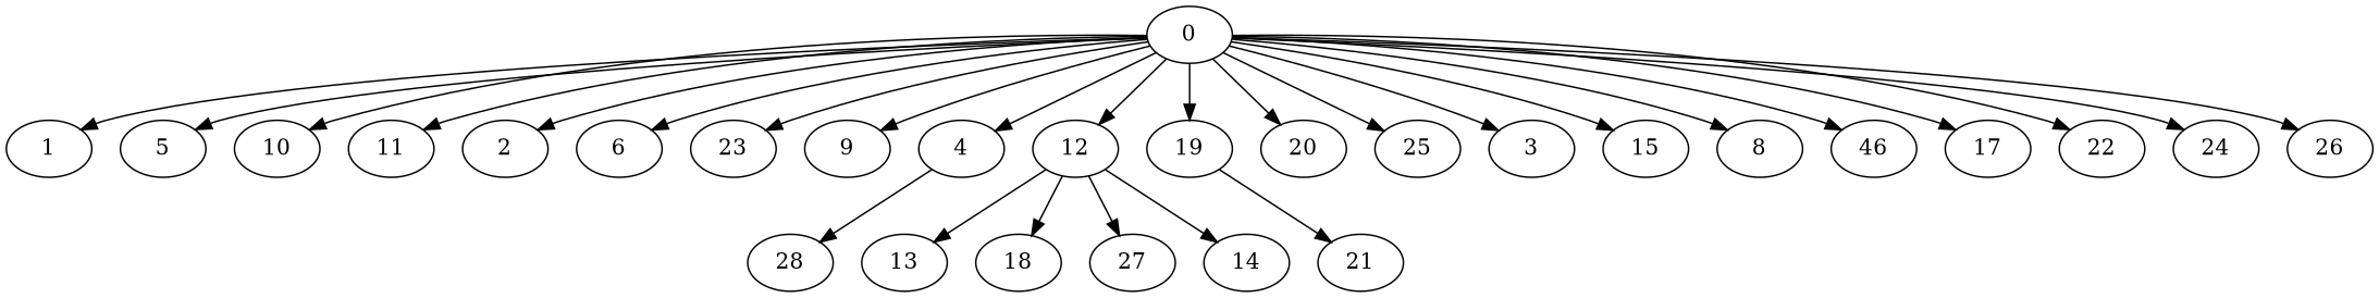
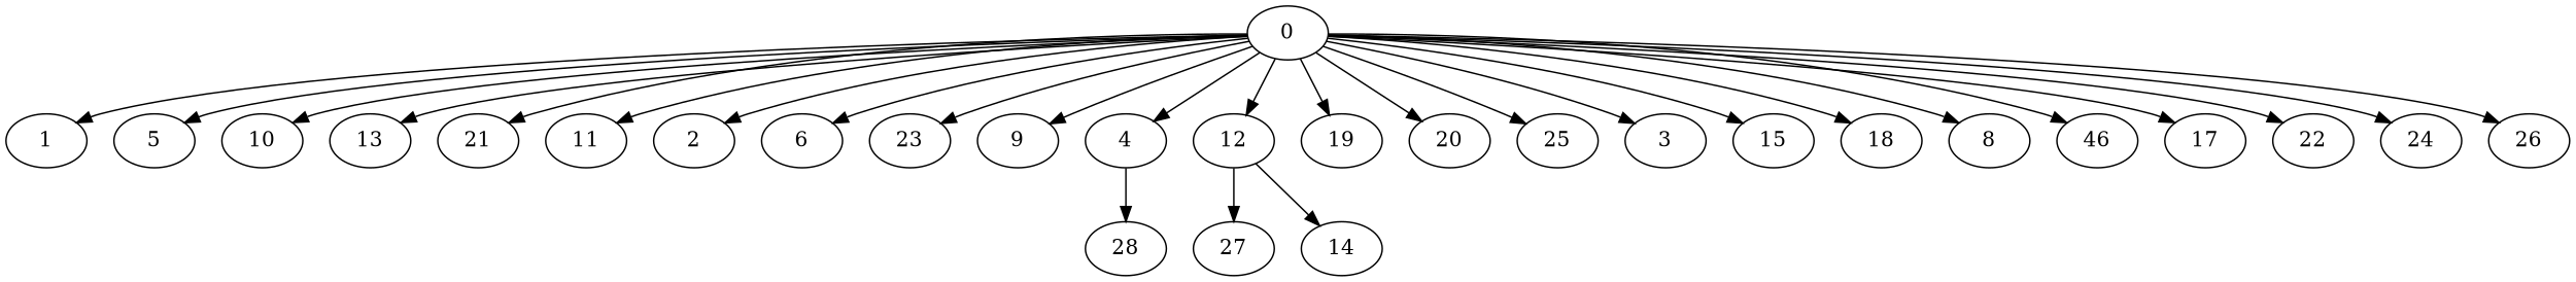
  digraph {
    "Duplicate states"=0
    GraphType=Fork
    "Max states in OPEN"=0
    Modes="120000ms; topo-ordered tasks, ; Pruning: task equivalence, fixed order ready list, ; F-value: ; Optimisation: best schedule length (SL) optimisation on equal, "
    NumberOfTasks=30
    "Pruned using list schedule length"=13637637
    "States removed from OPEN"=0
    TargetSystem="Homogeneous-2"
    "Time to schedule (ms)"=9400
    "Total idle time"=12
    "Total schedule length"=90
    "Total sequential time"=167
    "Total states created"=50597834
    node [Processor=0 Weight=2]
    edge [Weight=4]
    0 ["Finish time"=10 "Start time"=0 Weight=10]
    1 ["Finish time"=51 Processor=1 "Start time"=41 Weight=10]
    5 ["Finish time"=34 Processor=1 "Start time"=24 Weight=10]
    10 ["Finish time"=80 "Start time"=71 Weight=9]
    13 ["Finish time"=38 "Start time"=29 Weight=9]
    21 ["Finish time"=75 Processor=1 "Start time"=66 Weight=9]
    11 ["Finish time"=59 Processor=1 "Start time"=51 Weight=8]
    2 ["Finish time"=41 Processor=1 "Start time"=34 Weight=7]
    6 ["Finish time"=66 Processor=1 "Start time"=59 Weight=7]
    23 ["Finish time"=24 Processor=1 "Start time"=17 Weight=7]
    9 ["Finish time"=81 Processor=1 "Start time"=75 Weight=6]
    4 ["Finish time"=15 "Start time"=10 Weight=5]
    12 ["Finish time"=23 "Start time"=18 Weight=5]
    19 ["Finish time"=17 Processor=1 "Start time"=12 Weight=5]
    20 ["Finish time"=64 "Start time"=60 Weight=4]
    25 ["Finish time"=86 "Start time"=82 Weight=4]
    3 ["Finish time"=67 "Start time"=64 Weight=3]
    15 ["Finish time"=18 "Start time"=15 Weight=3]
    18 ["Finish time"=89 "Start time"=86 Weight=3]
    8 ["Finish time"=69 "Start time"=67]
    n21 ["Finish time"=29 "Start time"=27 label=46]
    17 ["Finish time"=82 "Start time"=80]
    22 ["Finish time"=40 "Start time"=38]
    24 ["Finish time"=60 "Start time"=58]
    26 ["Finish time"=71 "Start time"=69]
    27 ["Finish time"=55 "Start time"=49 Weight=6]
    28 ["Finish time"=58 "Start time"=55 Weight=3]
    14 ["Finish time"=27 "Start time"=23 Weight=4]
    0 -> 1 [Weight=5]
    0 -> 5
    0 -> 10 [Weight=9]
-   12 -> 13 [Weight=5]
-   19 -> 21 [Weight=9]
+   0 -> 13 [Weight=5]
+   0 -> 21 [Weight=9]
    0 -> 11 [Weight=6]
    0 -> 2
    0 -> 6 [Weight=8]
    0 -> 23 [Weight=3]
    0 -> 9 [Weight=9]
    0 -> 4 [Weight=2]
    0 -> 12
    0 -> 19 [Weight=2]
    0 -> 20 [Weight=7]
    0 -> 25 [Weight=10]
    0 -> 3 [Weight=7]
    0 -> 15 [Weight=3]
-   12 -> 18 [Weight=10]
+   0 -> 18 [Weight=10]
    0 -> 8 [Weight=7]
    0 -> n21
    0 -> 17 [Weight=9]
    0 -> 22 [Weight=5]
    0 -> 24 [Weight=6]
    0 -> 26 [Weight=8]
    4 -> 28 [Weight=6]
    12 -> 27 [Weight=6]
    12 -> 14
  }
